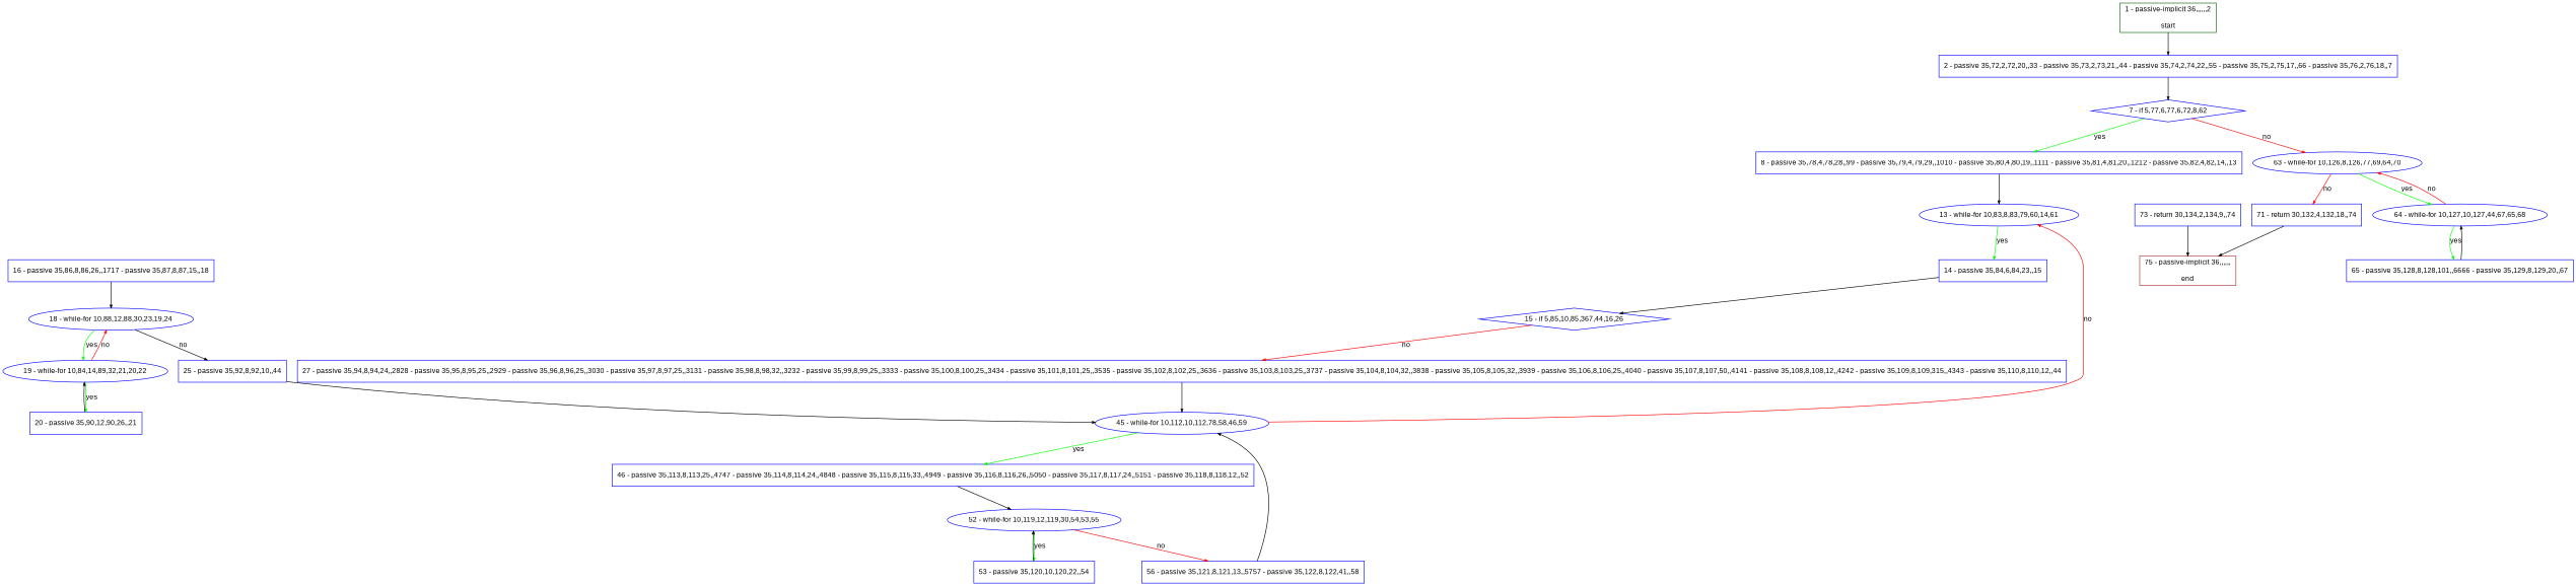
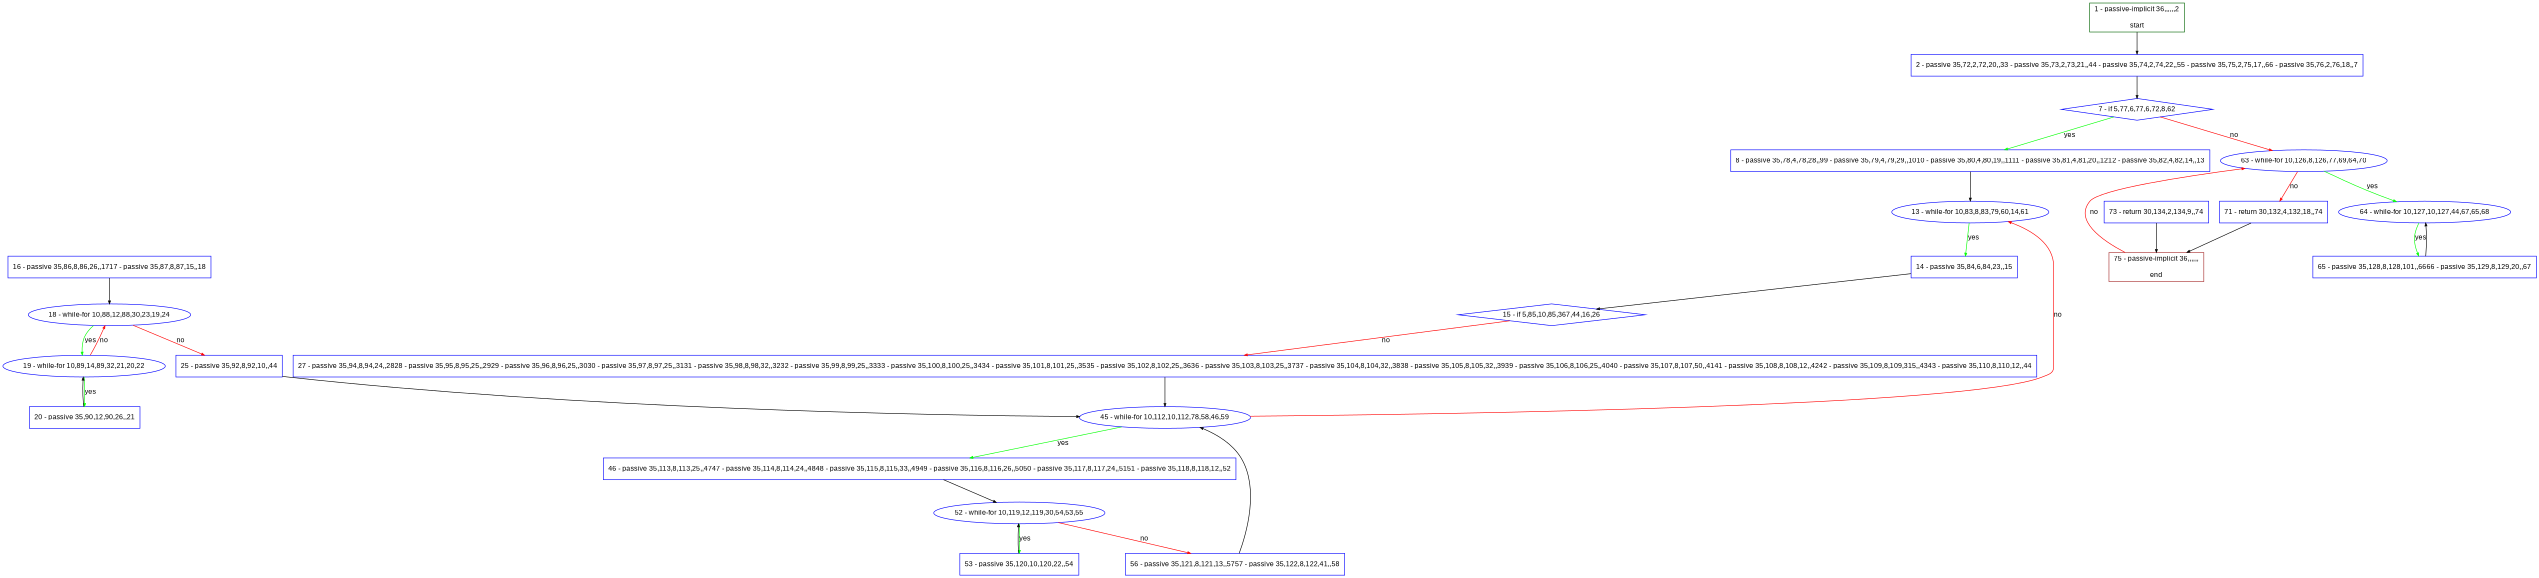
  digraph {
    bgcolor=white
    compound=true
    fillcolor="#FFFFCC"
    fontname=Arial
    fontsize=12
    pack=true
    packmode=clust
    style="rounded,filled"
    node [color="#0000ff" compound=true fillcolor="#ffffff" fixedsize=false fontname=Arial fontsize=12 node_initialized=no shape=box style=filled]
    edge [arrowhead=normal arrowsize=0.5 arrowtail=none color="#000000" compound=true dir=forward fontcolor=black fontname=Arial fontsize=12]
    n1 [label="2 - passive 35,72,2,72,20,,33 - passive 35,73,2,73,21,,44 - passive 35,74,2,74,22,,55 - passive 35,75,2,75,17,,66 - passive 35,76,2,76,18,,7"]
    n2 [label="7 - if 5,77,6,77,6,72,8,62" shape=diamond]
    n3 [label="8 - passive 35,78,4,78,28,,99 - passive 35,79,4,79,29,,1010 - passive 35,80,4,80,19,,1111 - passive 35,81,4,81,20,,1212 - passive 35,82,4,82,14,,13"]
    n4 [label="63 - while-for 10,126,8,126,77,69,64,70" shape=oval]
    n5 [color="#006400" label="1 - passive-implicit 36,,,,,,2\n\nstart"]
    n6 [label="13 - while-for 10,83,8,83,79,60,14,61" shape=oval]
    n7 [label="64 - while-for 10,127,10,127,44,67,65,68" shape=oval]
    n8 [label="71 - return 30,132,4,132,18,,74"]
    n9 [label="14 - passive 35,84,6,84,23,,15"]
    n10 [label="65 - passive 35,128,8,128,101,,6666 - passive 35,129,8,129,20,,67"]
    n11 [color="#a52a2a" label="75 - passive-implicit 36,,,,,,\n\nend"]
    n12 [label="15 - if 5,85,10,85,367,44,16,26" shape=diamond]
    n13 [label="73 - return 30,134,2,134,9,,74"]
    n14 [label="27 - passive 35,94,8,94,24,,2828 - passive 35,95,8,95,25,,2929 - passive 35,96,8,96,25,,3030 - passive 35,97,8,97,25,,3131 - passive 35,98,8,98,32,,3232 - passive 35,99,8,99,25,,3333 - passive 35,100,8,100,25,,3434 - passive 35,101,8,101,25,,3535 - passive 35,102,8,102,25,,3636 - passive 35,103,8,103,25,,3737 - passive 35,104,8,104,32,,3838 - passive 35,105,8,105,32,,3939 - passive 35,106,8,106,25,,4040 - passive 35,107,8,107,50,,4141 - passive 35,108,8,108,12,,4242 - passive 35,109,8,109,315,,4343 - passive 35,110,8,110,12,,44"]
    n15 [label="16 - passive 35,86,8,86,26,,1717 - passive 35,87,8,87,15,,18"]
    n16 [label="18 - while-for 10,88,12,88,30,23,19,24" shape=oval]
    n17 [label="45 - while-for 10,112,10,112,78,58,46,59" shape=oval]
-   n18 [label="19 - while-for 10,84,14,89,32,21,20,22" shape=oval]
+   n18 [label="19 - while-for 10,89,14,89,32,21,20,22" shape=oval]
    n19 [label="25 - passive 35,92,8,92,10,,44"]
    n20 [label="46 - passive 35,113,8,113,25,,4747 - passive 35,114,8,114,24,,4848 - passive 35,115,8,115,33,,4949 - passive 35,116,8,116,26,,5050 - passive 35,117,8,117,24,,5151 - passive 35,118,8,118,12,,52"]
    n21 [label="20 - passive 35,90,12,90,26,,21"]
    n22 [label="52 - while-for 10,119,12,119,30,54,53,55" shape=oval]
    n23 [label="53 - passive 35,120,10,120,22,,54"]
    n24 [label="56 - passive 35,121,8,121,13,,5757 - passive 35,122,8,122,41,,58"]
    n1 -> n2
    n2 -> n3 [color="#00ff00" label=yes]
    n2 -> n4 [color="#ff0000" label=no]
    n3 -> n6
    n4 -> n7 [color="#00ff00" label=yes]
    n4 -> n8 [color="#ff0000" label=no]
    n5 -> n1
    n6 -> n9 [color="#00ff00" label=yes]
-   n7 -> n4 [color="#ff0000" label=no]
+   n11 -> n4 [color="#ff0000" label=no]
    n7 -> n10 [color="#00ff00" label=yes]
    n8 -> n11
    n9 -> n12
    n10 -> n7
    n12 -> n14 [color="#ff0000" label=no]
    n13 -> n11
    n14 -> n17
    n15 -> n16
    n16 -> n18 [color="#00ff00" label=yes]
-   n16 -> n19 [label=no]
+   n16 -> n19 [color="#ff0000" label=no]
    n17 -> n6 [color="#ff0000" label=no]
    n17 -> n20 [color="#00ff00" label=yes]
    n18 -> n16 [color="#ff0000" label=no]
    n18 -> n21 [color="#00ff00" label=yes]
    n19 -> n17
    n20 -> n22
    n21 -> n18
    n22 -> n23 [color="#00ff00" label=yes]
    n22 -> n24 [color="#ff0000" label=no]
    n23 -> n22
    n24 -> n17
  }
